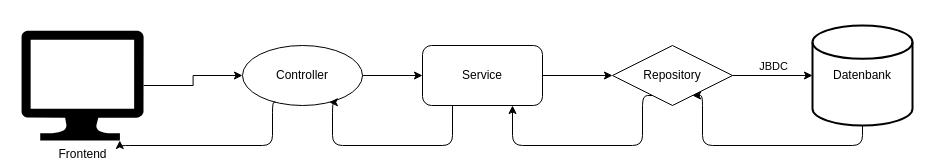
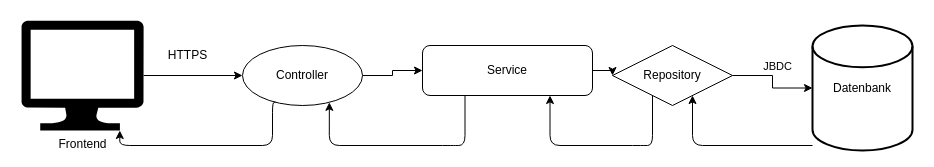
  <mxCell id="0" />
  <mxCell id="1" parent="0" />
  <mxCell id="2" style="edgeStyle=orthogonalEdgeStyle;rounded=0;orthogonalLoop=1;jettySize=auto;html=1;" edge="1" parent="1" source="3" target="8"><mxGeometry relative="1" as="geometry" /></mxCell>
- <mxCell id="3" value="Frontend" style="aspect=fixed;pointerEvents=1;shadow=0;dashed=0;html=1;strokeColor=none;labelPosition=center;verticalLabelPosition=bottom;verticalAlign=top;align=center;shape=mxgraph.azure.computer;fillColor=#000000;" parent="1" vertex="1"><mxGeometry x="20.89" y="30" width="122.22" height="110" as="geometry" /></mxCell>
+ <mxCell id="3" value="Frontend" style="aspect=fixed;pointerEvents=1;shadow=0;dashed=0;html=1;strokeColor=none;labelPosition=center;verticalLabelPosition=bottom;verticalAlign=top;align=center;shape=mxgraph.azure.computer;fillColor=#000000;" parent="1" vertex="1"><mxGeometry x="20.89" y="20" width="122.22" height="110" as="geometry" /></mxCell>
  <mxCell id="4" style="edgeStyle=orthogonalEdgeStyle;rounded=1;orthogonalLoop=1;jettySize=auto;html=1;entryX=0.75;entryY=1;entryDx=0;entryDy=0;" edge="1" parent="1" source="5" target="15"><mxGeometry relative="1" as="geometry"><Array as="points"><mxPoint x="862" y="145" /><mxPoint x="702" y="145" /></Array></mxGeometry></mxCell>
- <mxCell id="5" value="Datenbank" style="strokeWidth=2;html=1;shape=mxgraph.flowchart.database;whiteSpace=wrap;fillColor=none;" parent="1" vertex="1"><mxGeometry x="812" y="25" width="100" height="100" as="geometry" /></mxCell>
+ <mxCell id="5" value="Datenbank" style="strokeWidth=2;html=1;shape=mxgraph.flowchart.database;whiteSpace=wrap;fillColor=none;" parent="1" vertex="1"><mxGeometry x="812" y="25" width="100" height="125" as="geometry" /></mxCell>
  <mxCell id="6" style="edgeStyle=orthogonalEdgeStyle;rounded=0;orthogonalLoop=1;jettySize=auto;html=1;" edge="1" parent="1" source="8" target="11"><mxGeometry relative="1" as="geometry" /></mxCell>
  <mxCell id="7" style="edgeStyle=orthogonalEdgeStyle;rounded=1;orthogonalLoop=1;jettySize=auto;html=1;entryX=0.805;entryY=1;entryDx=0;entryDy=0;entryPerimeter=0;exitX=0.25;exitY=1;exitDx=0;exitDy=0;" edge="1" parent="1" source="8" target="3"><mxGeometry relative="1" as="geometry"><Array as="points"><mxPoint x="272" y="145" /><mxPoint x="119" y="145" /></Array></mxGeometry></mxCell>
  <mxCell id="8" value="Controller" style="ellipse;whiteSpace=wrap;html=1;fillColor=none;" parent="1" vertex="1"><mxGeometry x="242" y="45" width="120" height="60" as="geometry" /></mxCell>
  <mxCell id="9" style="edgeStyle=orthogonalEdgeStyle;rounded=0;orthogonalLoop=1;jettySize=auto;html=1;" edge="1" parent="1" source="11" target="15"><mxGeometry relative="1" as="geometry" /></mxCell>
  <mxCell id="10" style="edgeStyle=orthogonalEdgeStyle;rounded=1;orthogonalLoop=1;jettySize=auto;html=1;entryX=0.75;entryY=1;entryDx=0;entryDy=0;exitX=0.25;exitY=1;exitDx=0;exitDy=0;" edge="1" parent="1" source="11" target="8"><mxGeometry relative="1" as="geometry"><Array as="points"><mxPoint x="452" y="145" /><mxPoint x="332" y="145" /></Array></mxGeometry></mxCell>
- <mxCell id="11" value="Service" style="rounded=1;whiteSpace=wrap;html=1;fillColor=none;" parent="1" vertex="1"><mxGeometry x="422" y="45" width="120" height="60" as="geometry" /></mxCell>
+ <mxCell id="11" value="Service" style="rounded=1;whiteSpace=wrap;html=1;fillColor=none;" parent="1" vertex="1"><mxGeometry x="422" y="45" width="170" height="50" as="geometry" /></mxCell>
  <mxCell id="12" style="edgeStyle=orthogonalEdgeStyle;rounded=0;orthogonalLoop=1;jettySize=auto;html=1;" edge="1" parent="1" source="15" target="5"><mxGeometry relative="1" as="geometry" /></mxCell>
  <mxCell id="13" value="JBDC" style="edgeLabel;html=1;align=center;verticalAlign=middle;resizable=0;points=[];" vertex="1" connectable="0" parent="12"><mxGeometry x="-0.325" relative="1" as="geometry"><mxPoint x="13" y="-10" as="offset" /></mxGeometry></mxCell>
  <mxCell id="14" style="edgeStyle=orthogonalEdgeStyle;rounded=1;orthogonalLoop=1;jettySize=auto;html=1;entryX=0.75;entryY=1;entryDx=0;entryDy=0;exitX=0.25;exitY=1;exitDx=0;exitDy=0;" edge="1" parent="1" source="15" target="11"><mxGeometry relative="1" as="geometry"><Array as="points"><mxPoint x="642" y="145" /><mxPoint x="512" y="145" /></Array></mxGeometry></mxCell>
  <mxCell id="15" value="Repository" style="rhombus;whiteSpace=wrap;html=1;fillColor=none;" parent="1" vertex="1"><mxGeometry x="612" y="45" width="120" height="60" as="geometry" /></mxCell>
+ <mxCell id="16" value="HTTPS" style="text;html=1;align=center;verticalAlign=middle;resizable=0;points=[];autosize=1;" vertex="1" parent="1"><mxGeometry x="162" y="45" width="50" height="20" as="geometry" /></mxCell>
